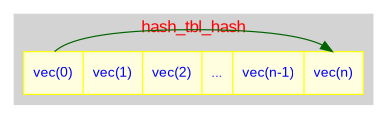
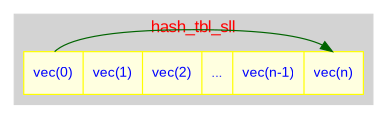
  digraph {
    rankdir=TB
    fontname="Liberation Sans"
    n1 [color=yellow fontcolor=blue fontsize=12 label="<f0> vec(0)| <f1> vec(1)| <f2> vec(2)| <f3> ...| <f4> vec(n-1)| <f5> vec(n)" shape=record style=filled fillcolor=lightyellow fontname="Liberation Sans"]
    subgraph cluster_1 {
      color=lightgrey
      fontcolor=red
      fontsize=14
-     label=hash_tbl_hash
+     label=hash_tbl_sll
      style=filled
      n1
    }
    n1 -> n1 [headport=f5 tailport=f0 color=darkgreen style=solid fontname="Liberation Sans"]
  }
